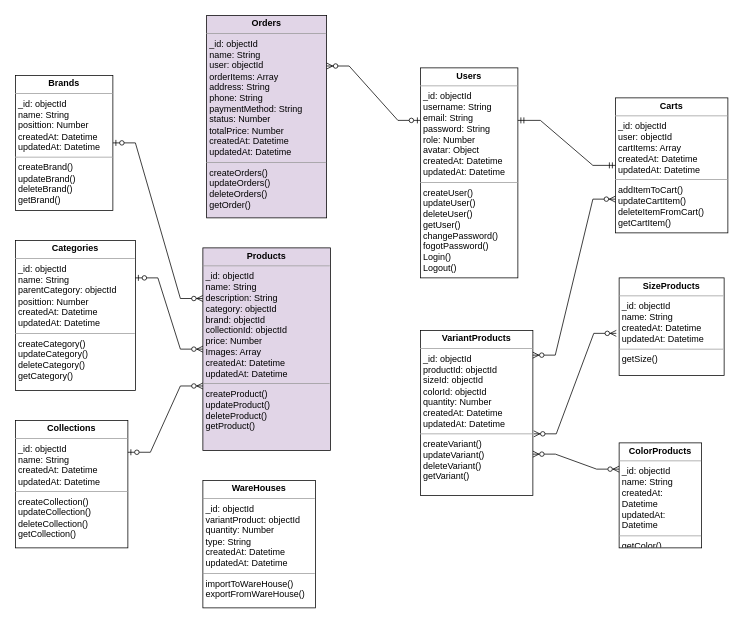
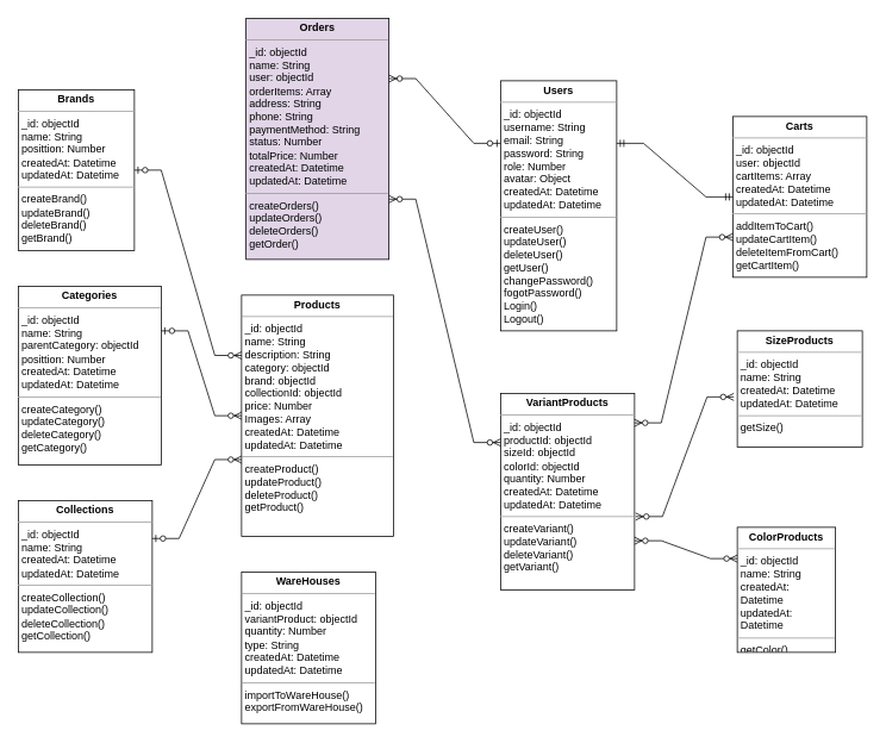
  <mxCell id="0" />
  <mxCell id="1" parent="0" />
- <mxCell id="2" value="&lt;p style=&quot;margin:0px;margin-top:4px;text-align:center;&quot;&gt;&lt;b&gt;Products&lt;/b&gt;&lt;/p&gt;&lt;hr size=&quot;1&quot;&gt;&lt;p style=&quot;margin:0px;margin-left:4px;&quot;&gt;_id: objectId&lt;/p&gt;&lt;p style=&quot;margin:0px;margin-left:4px;&quot;&gt;name: String&lt;/p&gt;&lt;p style=&quot;margin:0px;margin-left:4px;&quot;&gt;description: String&lt;/p&gt;&lt;p style=&quot;margin:0px;margin-left:4px;&quot;&gt;category: objectId&lt;/p&gt;&lt;p style=&quot;margin:0px;margin-left:4px;&quot;&gt;brand: objectId&lt;/p&gt;&lt;p style=&quot;margin:0px;margin-left:4px;&quot;&gt;collectionId: objectId&lt;/p&gt;&lt;p style=&quot;margin:0px;margin-left:4px;&quot;&gt;price: Number&lt;/p&gt;&lt;p style=&quot;margin:0px;margin-left:4px;&quot;&gt;Images: Array&lt;/p&gt;&lt;p style=&quot;margin:0px;margin-left:4px;&quot;&gt;createdAt: Datetime&lt;/p&gt;&lt;p style=&quot;margin:0px;margin-left:4px;&quot;&gt;updatedAt: Datetime&lt;/p&gt;&lt;hr size=&quot;1&quot;&gt;&lt;p style=&quot;border-color: var(--border-color); margin: 0px 0px 0px 4px;&quot;&gt;createProduct()&lt;/p&gt;&lt;p style=&quot;border-color: var(--border-color); margin: 0px 0px 0px 4px;&quot;&gt;updateProduct()&lt;/p&gt;&lt;p style=&quot;border-color: var(--border-color); margin: 0px 0px 0px 4px;&quot;&gt;deleteProduct()&lt;/p&gt;&lt;p style=&quot;border-color: var(--border-color); margin: 0px 0px 0px 4px;&quot;&gt;getProduct()&lt;/p&gt;" style="verticalAlign=top;align=left;overflow=fill;fontSize=12;fontFamily=Helvetica;html=1;whiteSpace=wrap;fillColor=#e1d5e7;" parent="1" vertex="1"><mxGeometry x="270" y="330" width="170" height="270" as="geometry" /></mxCell>
+ <mxCell id="2" value="&lt;p style=&quot;margin:0px;margin-top:4px;text-align:center;&quot;&gt;&lt;b&gt;Products&lt;/b&gt;&lt;/p&gt;&lt;hr size=&quot;1&quot;&gt;&lt;p style=&quot;margin:0px;margin-left:4px;&quot;&gt;_id: objectId&lt;/p&gt;&lt;p style=&quot;margin:0px;margin-left:4px;&quot;&gt;name: String&lt;/p&gt;&lt;p style=&quot;margin:0px;margin-left:4px;&quot;&gt;description: String&lt;/p&gt;&lt;p style=&quot;margin:0px;margin-left:4px;&quot;&gt;category: objectId&lt;/p&gt;&lt;p style=&quot;margin:0px;margin-left:4px;&quot;&gt;brand: objectId&lt;/p&gt;&lt;p style=&quot;margin:0px;margin-left:4px;&quot;&gt;collectionId: objectId&lt;/p&gt;&lt;p style=&quot;margin:0px;margin-left:4px;&quot;&gt;price: Number&lt;/p&gt;&lt;p style=&quot;margin:0px;margin-left:4px;&quot;&gt;Images: Array&lt;/p&gt;&lt;p style=&quot;margin:0px;margin-left:4px;&quot;&gt;createdAt: Datetime&lt;/p&gt;&lt;p style=&quot;margin:0px;margin-left:4px;&quot;&gt;updatedAt: Datetime&lt;/p&gt;&lt;hr size=&quot;1&quot;&gt;&lt;p style=&quot;border-color: var(--border-color); margin: 0px 0px 0px 4px;&quot;&gt;createProduct()&lt;/p&gt;&lt;p style=&quot;border-color: var(--border-color); margin: 0px 0px 0px 4px;&quot;&gt;updateProduct()&lt;/p&gt;&lt;p style=&quot;border-color: var(--border-color); margin: 0px 0px 0px 4px;&quot;&gt;deleteProduct()&lt;/p&gt;&lt;p style=&quot;border-color: var(--border-color); margin: 0px 0px 0px 4px;&quot;&gt;getProduct()&lt;/p&gt;" style="verticalAlign=top;align=left;overflow=fill;fontSize=12;fontFamily=Helvetica;html=1;whiteSpace=wrap;" parent="1" vertex="1"><mxGeometry x="270" y="330" width="170" height="270" as="geometry" /></mxCell>
  <mxCell id="3" value="&lt;p style=&quot;margin:0px;margin-top:4px;text-align:center;&quot;&gt;&lt;b&gt;Brands&lt;/b&gt;&lt;/p&gt;&lt;hr size=&quot;1&quot;&gt;&lt;p style=&quot;margin:0px;margin-left:4px;&quot;&gt;_id: objectId&lt;/p&gt;&lt;p style=&quot;margin:0px;margin-left:4px;&quot;&gt;name: String&lt;/p&gt;&lt;p style=&quot;margin:0px;margin-left:4px;&quot;&gt;posittion: Number&lt;/p&gt;&lt;p style=&quot;margin:0px;margin-left:4px;&quot;&gt;createdAt: Datetime&lt;/p&gt;&lt;p style=&quot;margin:0px;margin-left:4px;&quot;&gt;updatedAt: Datetime&lt;/p&gt;&lt;hr size=&quot;1&quot;&gt;&lt;p style=&quot;margin:0px;margin-left:4px;&quot;&gt;createBrand()&lt;/p&gt;&lt;p style=&quot;margin:0px;margin-left:4px;&quot;&gt;updateBrand()&lt;/p&gt;&lt;p style=&quot;margin:0px;margin-left:4px;&quot;&gt;deleteBrand()&lt;/p&gt;&lt;p style=&quot;margin:0px;margin-left:4px;&quot;&gt;getBrand()&lt;/p&gt;" style="verticalAlign=top;align=left;overflow=fill;fontSize=12;fontFamily=Helvetica;html=1;whiteSpace=wrap;" parent="1" vertex="1"><mxGeometry x="20" y="100" width="130" height="180" as="geometry" /></mxCell>
  <mxCell id="4" value="&lt;p style=&quot;margin:0px;margin-top:4px;text-align:center;&quot;&gt;&lt;b&gt;Categories&lt;/b&gt;&lt;/p&gt;&lt;hr size=&quot;1&quot;&gt;&lt;p style=&quot;margin:0px;margin-left:4px;&quot;&gt;_id: objectId&lt;/p&gt;&lt;p style=&quot;margin:0px;margin-left:4px;&quot;&gt;name: String&lt;/p&gt;&lt;p style=&quot;margin:0px;margin-left:4px;&quot;&gt;parentCategory: objectId&lt;/p&gt;&lt;p style=&quot;margin:0px;margin-left:4px;&quot;&gt;posittion: Number&lt;br&gt;&lt;/p&gt;&lt;p style=&quot;margin:0px;margin-left:4px;&quot;&gt;createdAt: Datetime&lt;/p&gt;&lt;p style=&quot;margin:0px;margin-left:4px;&quot;&gt;updatedAt: Datetime&lt;/p&gt;&lt;hr size=&quot;1&quot;&gt;&lt;p style=&quot;border-color: var(--border-color); margin: 0px 0px 0px 4px;&quot;&gt;createCategory()&lt;/p&gt;&lt;p style=&quot;border-color: var(--border-color); margin: 0px 0px 0px 4px;&quot;&gt;updateCategory()&lt;/p&gt;&lt;p style=&quot;border-color: var(--border-color); margin: 0px 0px 0px 4px;&quot;&gt;deleteCategory()&lt;/p&gt;&lt;p style=&quot;border-color: var(--border-color); margin: 0px 0px 0px 4px;&quot;&gt;getCategory()&lt;/p&gt;" style="verticalAlign=top;align=left;overflow=fill;fontSize=12;fontFamily=Helvetica;html=1;whiteSpace=wrap;" parent="1" vertex="1"><mxGeometry x="20" y="320" width="160" height="200" as="geometry" /></mxCell>
  <mxCell id="5" value="&lt;p style=&quot;margin:0px;margin-top:4px;text-align:center;&quot;&gt;&lt;b&gt;Collections&lt;/b&gt;&lt;/p&gt;&lt;hr size=&quot;1&quot;&gt;&lt;p style=&quot;margin:0px;margin-left:4px;&quot;&gt;_id: objectId&lt;/p&gt;&lt;p style=&quot;margin:0px;margin-left:4px;&quot;&gt;name: String&lt;/p&gt;&lt;p style=&quot;margin:0px;margin-left:4px;&quot;&gt;createdAt: Datetime&lt;/p&gt;&lt;p style=&quot;margin:0px;margin-left:4px;&quot;&gt;updatedAt: Datetime&lt;/p&gt;&lt;hr size=&quot;1&quot;&gt;&lt;p style=&quot;border-color: var(--border-color); margin: 0px 0px 0px 4px;&quot;&gt;createCollection()&lt;/p&gt;&lt;p style=&quot;border-color: var(--border-color); margin: 0px 0px 0px 4px;&quot;&gt;updateCollection()&lt;/p&gt;&lt;p style=&quot;border-color: var(--border-color); margin: 0px 0px 0px 4px;&quot;&gt;deleteCollection()&lt;/p&gt;&lt;p style=&quot;border-color: var(--border-color); margin: 0px 0px 0px 4px;&quot;&gt;getCollection()&lt;/p&gt;" style="verticalAlign=top;align=left;overflow=fill;fontSize=12;fontFamily=Helvetica;html=1;whiteSpace=wrap;" parent="1" vertex="1"><mxGeometry x="20" y="560" width="150" height="170" as="geometry" /></mxCell>
  <mxCell id="6" value="&lt;p style=&quot;margin:0px;margin-top:4px;text-align:center;&quot;&gt;&lt;b&gt;ColorProducts&lt;/b&gt;&lt;/p&gt;&lt;hr size=&quot;1&quot;&gt;&lt;p style=&quot;margin:0px;margin-left:4px;&quot;&gt;_id: objectId&lt;/p&gt;&lt;p style=&quot;margin:0px;margin-left:4px;&quot;&gt;name: String&lt;/p&gt;&lt;p style=&quot;margin:0px;margin-left:4px;&quot;&gt;createdAt: Datetime&lt;/p&gt;&lt;p style=&quot;margin:0px;margin-left:4px;&quot;&gt;updatedAt: Datetime&lt;/p&gt;&lt;hr size=&quot;1&quot;&gt;&lt;p style=&quot;margin:0px;margin-left:4px;&quot;&gt;&lt;span style=&quot;background-color: initial;&quot;&gt;getColor()&lt;/span&gt;&lt;br&gt;&lt;/p&gt;" style="verticalAlign=top;align=left;overflow=fill;fontSize=12;fontFamily=Helvetica;html=1;whiteSpace=wrap;" parent="1" vertex="1"><mxGeometry x="825" y="590" width="110" height="140" as="geometry" /></mxCell>
  <mxCell id="7" value="&lt;p style=&quot;margin:0px;margin-top:4px;text-align:center;&quot;&gt;&lt;b&gt;SizeProducts&lt;/b&gt;&lt;/p&gt;&lt;hr size=&quot;1&quot;&gt;&lt;p style=&quot;margin:0px;margin-left:4px;&quot;&gt;_id: objectId&lt;/p&gt;&lt;p style=&quot;margin:0px;margin-left:4px;&quot;&gt;name: String&lt;/p&gt;&lt;p style=&quot;margin:0px;margin-left:4px;&quot;&gt;createdAt: Datetime&lt;/p&gt;&lt;p style=&quot;margin:0px;margin-left:4px;&quot;&gt;updatedAt: Datetime&lt;/p&gt;&lt;hr size=&quot;1&quot;&gt;&lt;p style=&quot;margin:0px;margin-left:4px;&quot;&gt;getSize()&lt;/p&gt;" style="verticalAlign=top;align=left;overflow=fill;fontSize=12;fontFamily=Helvetica;html=1;whiteSpace=wrap;" parent="1" vertex="1"><mxGeometry x="825" y="370" width="140" height="130" as="geometry" /></mxCell>
  <mxCell id="8" value="&lt;p style=&quot;margin:0px;margin-top:4px;text-align:center;&quot;&gt;&lt;b&gt;VariantProducts&lt;/b&gt;&lt;/p&gt;&lt;hr size=&quot;1&quot;&gt;&lt;p style=&quot;margin:0px;margin-left:4px;&quot;&gt;_id: objectId&lt;/p&gt;&lt;p style=&quot;margin:0px;margin-left:4px;&quot;&gt;productId: objectId&lt;/p&gt;&lt;p style=&quot;margin:0px;margin-left:4px;&quot;&gt;sizeId: objectId&lt;/p&gt;&lt;p style=&quot;margin:0px;margin-left:4px;&quot;&gt;colorId: objectId&lt;/p&gt;&lt;p style=&quot;margin:0px;margin-left:4px;&quot;&gt;quantity: Number&lt;/p&gt;&lt;p style=&quot;margin:0px;margin-left:4px;&quot;&gt;createdAt: Datetime&lt;/p&gt;&lt;p style=&quot;margin:0px;margin-left:4px;&quot;&gt;updatedAt: Datetime&lt;/p&gt;&lt;hr size=&quot;1&quot;&gt;&lt;p style=&quot;margin:0px;margin-left:4px;&quot;&gt;createVariant()&lt;/p&gt;&lt;p style=&quot;margin:0px;margin-left:4px;&quot;&gt;updateVariant()&lt;/p&gt;&lt;p style=&quot;margin:0px;margin-left:4px;&quot;&gt;deleteVariant()&lt;/p&gt;&lt;p style=&quot;margin:0px;margin-left:4px;&quot;&gt;getVariant()&lt;/p&gt;" style="verticalAlign=top;align=left;overflow=fill;fontSize=12;fontFamily=Helvetica;html=1;whiteSpace=wrap;" parent="1" vertex="1"><mxGeometry x="560" y="440" width="150" height="220" as="geometry" /></mxCell>
  <mxCell id="9" value="&lt;p style=&quot;margin:0px;margin-top:4px;text-align:center;&quot;&gt;&lt;b&gt;Users&lt;/b&gt;&lt;/p&gt;&lt;hr size=&quot;1&quot;&gt;&lt;p style=&quot;margin:0px;margin-left:4px;&quot;&gt;_id: objectId&lt;/p&gt;&lt;p style=&quot;margin:0px;margin-left:4px;&quot;&gt;username: String&lt;/p&gt;&lt;p style=&quot;margin:0px;margin-left:4px;&quot;&gt;email: String&lt;/p&gt;&lt;p style=&quot;margin:0px;margin-left:4px;&quot;&gt;password: String&lt;/p&gt;&lt;p style=&quot;margin:0px;margin-left:4px;&quot;&gt;role: Number&lt;/p&gt;&lt;p style=&quot;margin:0px;margin-left:4px;&quot;&gt;avatar: Object&lt;/p&gt;&lt;p style=&quot;margin:0px;margin-left:4px;&quot;&gt;createdAt: Datetime&lt;/p&gt;&lt;p style=&quot;margin:0px;margin-left:4px;&quot;&gt;updatedAt: Datetime&lt;/p&gt;&lt;hr size=&quot;1&quot;&gt;&lt;p style=&quot;border-color: var(--border-color); margin: 0px 0px 0px 4px;&quot;&gt;createUser()&lt;/p&gt;&lt;p style=&quot;border-color: var(--border-color); margin: 0px 0px 0px 4px;&quot;&gt;updateUser()&lt;/p&gt;&lt;p style=&quot;border-color: var(--border-color); margin: 0px 0px 0px 4px;&quot;&gt;deleteUser()&lt;/p&gt;&lt;p style=&quot;border-color: var(--border-color); margin: 0px 0px 0px 4px;&quot;&gt;getUser()&lt;/p&gt;&lt;p style=&quot;border-color: var(--border-color); margin: 0px 0px 0px 4px;&quot;&gt;changePassword()&lt;/p&gt;&lt;p style=&quot;border-color: var(--border-color); margin: 0px 0px 0px 4px;&quot;&gt;fogotPassword()&lt;/p&gt;&lt;p style=&quot;border-color: var(--border-color); margin: 0px 0px 0px 4px;&quot;&gt;Login()&lt;/p&gt;&lt;p style=&quot;border-color: var(--border-color); margin: 0px 0px 0px 4px;&quot;&gt;Logout()&lt;/p&gt;" style="verticalAlign=top;align=left;overflow=fill;fontSize=12;fontFamily=Helvetica;html=1;whiteSpace=wrap;" parent="1" vertex="1"><mxGeometry x="560" y="90" width="130" height="280" as="geometry" /></mxCell>
  <mxCell id="10" value="&lt;p style=&quot;margin:0px;margin-top:4px;text-align:center;&quot;&gt;&lt;b&gt;Carts&lt;/b&gt;&lt;/p&gt;&lt;hr size=&quot;1&quot;&gt;&lt;p style=&quot;margin:0px;margin-left:4px;&quot;&gt;_id: objectId&lt;/p&gt;&lt;p style=&quot;margin:0px;margin-left:4px;&quot;&gt;user: objectId&lt;/p&gt;&lt;p style=&quot;margin:0px;margin-left:4px;&quot;&gt;cartItems: Array&lt;br&gt;&lt;/p&gt;&lt;p style=&quot;margin:0px;margin-left:4px;&quot;&gt;createdAt: Datetime&lt;/p&gt;&lt;p style=&quot;margin:0px;margin-left:4px;&quot;&gt;updatedAt: Datetime&lt;/p&gt;&lt;hr size=&quot;1&quot;&gt;&lt;p style=&quot;margin:0px;margin-left:4px;&quot;&gt;addItemToCart()&lt;/p&gt;&lt;p style=&quot;margin:0px;margin-left:4px;&quot;&gt;updateCartItem()&lt;/p&gt;&lt;p style=&quot;margin:0px;margin-left:4px;&quot;&gt;deleteItemFromCart()&lt;/p&gt;&lt;p style=&quot;margin:0px;margin-left:4px;&quot;&gt;getCartItem()&lt;/p&gt;" style="verticalAlign=top;align=left;overflow=fill;fontSize=12;fontFamily=Helvetica;html=1;whiteSpace=wrap;" parent="1" vertex="1"><mxGeometry x="820" y="130" width="150" height="180" as="geometry" /></mxCell>
  <mxCell id="11" value="&lt;p style=&quot;margin:0px;margin-top:4px;text-align:center;&quot;&gt;&lt;b&gt;Orders&lt;/b&gt;&lt;/p&gt;&lt;hr size=&quot;1&quot;&gt;&lt;p style=&quot;margin:0px;margin-left:4px;&quot;&gt;_id: objectId&lt;/p&gt;&lt;p style=&quot;margin:0px;margin-left:4px;&quot;&gt;name: String&lt;/p&gt;&lt;p style=&quot;margin:0px;margin-left:4px;&quot;&gt;user: objectId&lt;/p&gt;&lt;p style=&quot;margin:0px;margin-left:4px;&quot;&gt;orderItems: Array&lt;/p&gt;&lt;p style=&quot;margin:0px;margin-left:4px;&quot;&gt;address: String&lt;/p&gt;&lt;p style=&quot;margin:0px;margin-left:4px;&quot;&gt;phone: String&lt;/p&gt;&lt;p style=&quot;margin:0px;margin-left:4px;&quot;&gt;paymentMethod: String&lt;/p&gt;&lt;p style=&quot;margin:0px;margin-left:4px;&quot;&gt;status: Number&lt;/p&gt;&lt;p style=&quot;margin:0px;margin-left:4px;&quot;&gt;totalPrice: Number&lt;/p&gt;&lt;p style=&quot;margin:0px;margin-left:4px;&quot;&gt;createdAt: Datetime&lt;/p&gt;&lt;p style=&quot;margin:0px;margin-left:4px;&quot;&gt;updatedAt: Datetime&lt;/p&gt;&lt;hr size=&quot;1&quot;&gt;&lt;p style=&quot;border-color: var(--border-color); margin: 0px 0px 0px 4px;&quot;&gt;createOrders()&lt;/p&gt;&lt;p style=&quot;border-color: var(--border-color); margin: 0px 0px 0px 4px;&quot;&gt;updateOrders()&lt;/p&gt;&lt;p style=&quot;border-color: var(--border-color); margin: 0px 0px 0px 4px;&quot;&gt;deleteOrders()&lt;/p&gt;&lt;p style=&quot;border-color: var(--border-color); margin: 0px 0px 0px 4px;&quot;&gt;getOrder()&lt;/p&gt;" style="verticalAlign=top;align=left;overflow=fill;fontSize=12;fontFamily=Helvetica;html=1;whiteSpace=wrap;fillColor=#e1d5e7;" parent="1" vertex="1"><mxGeometry x="275" y="20" width="160" height="270" as="geometry" /></mxCell>
  <mxCell id="12" value="&lt;p style=&quot;margin:0px;margin-top:4px;text-align:center;&quot;&gt;&lt;b&gt;WareHouses&lt;/b&gt;&lt;/p&gt;&lt;hr size=&quot;1&quot;&gt;&lt;p style=&quot;margin:0px;margin-left:4px;&quot;&gt;_id: objectId&lt;/p&gt;&lt;p style=&quot;margin:0px;margin-left:4px;&quot;&gt;variantProduct: objectId&lt;/p&gt;&lt;p style=&quot;margin:0px;margin-left:4px;&quot;&gt;quantity: Number&lt;/p&gt;&lt;p style=&quot;margin:0px;margin-left:4px;&quot;&gt;type: String&lt;/p&gt;&lt;p style=&quot;margin:0px;margin-left:4px;&quot;&gt;createdAt: Datetime&lt;/p&gt;&lt;p style=&quot;margin:0px;margin-left:4px;&quot;&gt;updatedAt: Datetime&lt;/p&gt;&lt;hr size=&quot;1&quot;&gt;&lt;p style=&quot;margin:0px;margin-left:4px;&quot;&gt;importToWareHouse()&lt;/p&gt;&lt;p style=&quot;margin:0px;margin-left:4px;&quot;&gt;exportFromWareHouse()&lt;/p&gt;" style="verticalAlign=top;align=left;overflow=fill;fontSize=12;fontFamily=Helvetica;html=1;whiteSpace=wrap;" parent="1" vertex="1"><mxGeometry x="270" y="640" width="150" height="170" as="geometry" /></mxCell>
  <mxCell id="13" value="" style="edgeStyle=entityRelationEdgeStyle;fontSize=12;html=1;endArrow=ERmandOne;startArrow=ERmandOne;rounded=0;entryX=0;entryY=0.5;entryDx=0;entryDy=0;exitX=1;exitY=0.25;exitDx=0;exitDy=0;" parent="1" source="9" target="10" edge="1"><mxGeometry width="100" height="100" relative="1" as="geometry"><mxPoint x="730" y="290" as="sourcePoint" /><mxPoint x="660" y="170" as="targetPoint" /></mxGeometry></mxCell>
  <mxCell id="14" value="" style="edgeStyle=entityRelationEdgeStyle;fontSize=12;html=1;endArrow=ERzeroToMany;endFill=1;startArrow=ERzeroToMany;rounded=0;exitX=1.008;exitY=0.627;exitDx=0;exitDy=0;exitPerimeter=0;entryX=-0.027;entryY=0.569;entryDx=0;entryDy=0;entryPerimeter=0;" parent="1" source="8" target="7" edge="1"><mxGeometry width="100" height="100" relative="1" as="geometry"><mxPoint x="810" y="650" as="sourcePoint" /><mxPoint x="910" y="550" as="targetPoint" /><Array as="points"><mxPoint x="860" y="680" /></Array></mxGeometry></mxCell>
  <mxCell id="15" value="" style="edgeStyle=entityRelationEdgeStyle;fontSize=12;html=1;endArrow=ERzeroToMany;endFill=1;startArrow=ERzeroToMany;rounded=0;exitX=1;exitY=0.75;exitDx=0;exitDy=0;entryX=0;entryY=0.25;entryDx=0;entryDy=0;" parent="1" source="8" target="6" edge="1"><mxGeometry width="100" height="100" relative="1" as="geometry"><mxPoint x="689.8" y="740.06" as="sourcePoint" /><mxPoint x="784.8" y="846.06" as="targetPoint" /><Array as="points"><mxPoint x="828.8" y="762.06" /><mxPoint x="760" y="780" /><mxPoint x="710" y="810" /></Array></mxGeometry></mxCell>
  <mxCell id="16" value="" style="edgeStyle=entityRelationEdgeStyle;fontSize=12;html=1;endArrow=ERzeroToMany;endFill=1;startArrow=ERzeroToMany;rounded=0;exitX=0.999;exitY=0.15;exitDx=0;exitDy=0;exitPerimeter=0;entryX=0;entryY=0.75;entryDx=0;entryDy=0;" parent="1" source="8" target="10" edge="1"><mxGeometry width="100" height="100" relative="1" as="geometry"><mxPoint x="714.78" y="544.03" as="sourcePoint" /><mxPoint x="844.78" y="440.03" as="targetPoint" /><Array as="points"><mxPoint x="853.78" y="566.03" /></Array></mxGeometry></mxCell>
  <mxCell id="17" value="" style="edgeStyle=entityRelationEdgeStyle;fontSize=12;html=1;endArrow=ERzeroToMany;startArrow=ERzeroToOne;rounded=0;exitX=1;exitY=0.25;exitDx=0;exitDy=0;" parent="1" source="4" target="2" edge="1"><mxGeometry width="100" height="100" relative="1" as="geometry"><mxPoint x="330" y="558" as="sourcePoint" /><mxPoint x="260" y="223" as="targetPoint" /><Array as="points"><mxPoint x="230" y="410" /></Array></mxGeometry></mxCell>
  <mxCell id="18" value="" style="edgeStyle=entityRelationEdgeStyle;fontSize=12;html=1;endArrow=ERzeroToMany;startArrow=ERzeroToOne;rounded=0;exitX=1;exitY=0.5;exitDx=0;exitDy=0;entryX=0;entryY=0.25;entryDx=0;entryDy=0;" parent="1" source="3" target="2" edge="1"><mxGeometry width="100" height="100" relative="1" as="geometry"><mxPoint x="310" y="160" as="sourcePoint" /><mxPoint x="390" y="295" as="targetPoint" /><Array as="points"><mxPoint x="350" y="230" /></Array></mxGeometry></mxCell>
  <mxCell id="19" value="" style="edgeStyle=entityRelationEdgeStyle;fontSize=12;html=1;endArrow=ERzeroToMany;startArrow=ERzeroToOne;rounded=0;exitX=1;exitY=0.25;exitDx=0;exitDy=0;entryX=0;entryY=0.682;entryDx=0;entryDy=0;entryPerimeter=0;" parent="1" source="5" target="2" edge="1"><mxGeometry width="100" height="100" relative="1" as="geometry"><mxPoint x="470" y="52.5" as="sourcePoint" /><mxPoint x="570" y="290.5" as="targetPoint" /><Array as="points"><mxPoint x="600" y="152.5" /></Array></mxGeometry></mxCell>
  <mxCell id="20" value="" style="edgeStyle=entityRelationEdgeStyle;fontSize=12;html=1;endArrow=ERzeroToMany;startArrow=ERzeroToOne;rounded=0;exitX=0;exitY=0.25;exitDx=0;exitDy=0;entryX=1;entryY=0.25;entryDx=0;entryDy=0;" parent="1" source="9" target="11" edge="1"><mxGeometry width="100" height="100" relative="1" as="geometry"><mxPoint x="740" y="265" as="sourcePoint" /><mxPoint x="820" y="390" as="targetPoint" /><Array as="points"><mxPoint x="780" y="335" /></Array></mxGeometry></mxCell>
+ <mxCell id="21" value="" style="edgeStyle=entityRelationEdgeStyle;fontSize=12;html=1;endArrow=ERzeroToMany;endFill=1;startArrow=ERzeroToMany;rounded=0;exitX=1;exitY=0.75;exitDx=0;exitDy=0;entryX=0;entryY=0.25;entryDx=0;entryDy=0;" parent="1" source="11" target="8" edge="1"><mxGeometry width="100" height="100" relative="1" as="geometry"><mxPoint x="670" y="410" as="sourcePoint" /><mxPoint x="770" y="310" as="targetPoint" /><Array as="points"><mxPoint x="610" y="370" /></Array></mxGeometry></mxCell>
